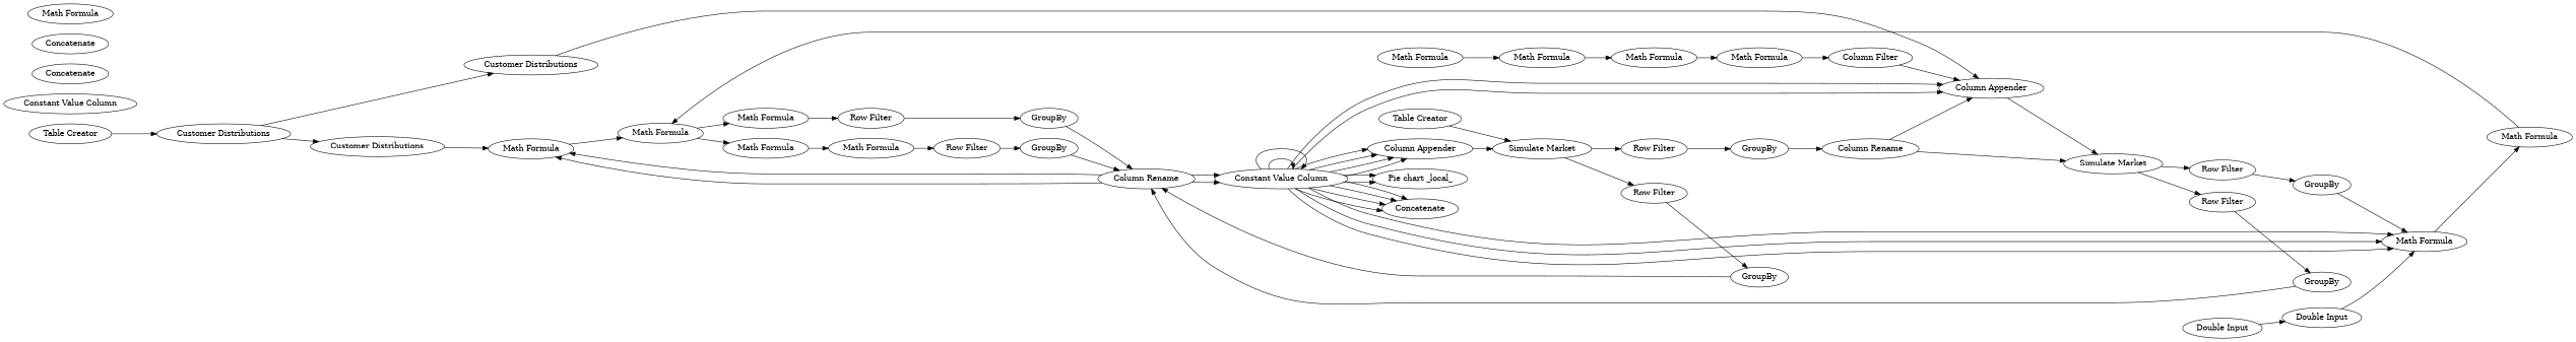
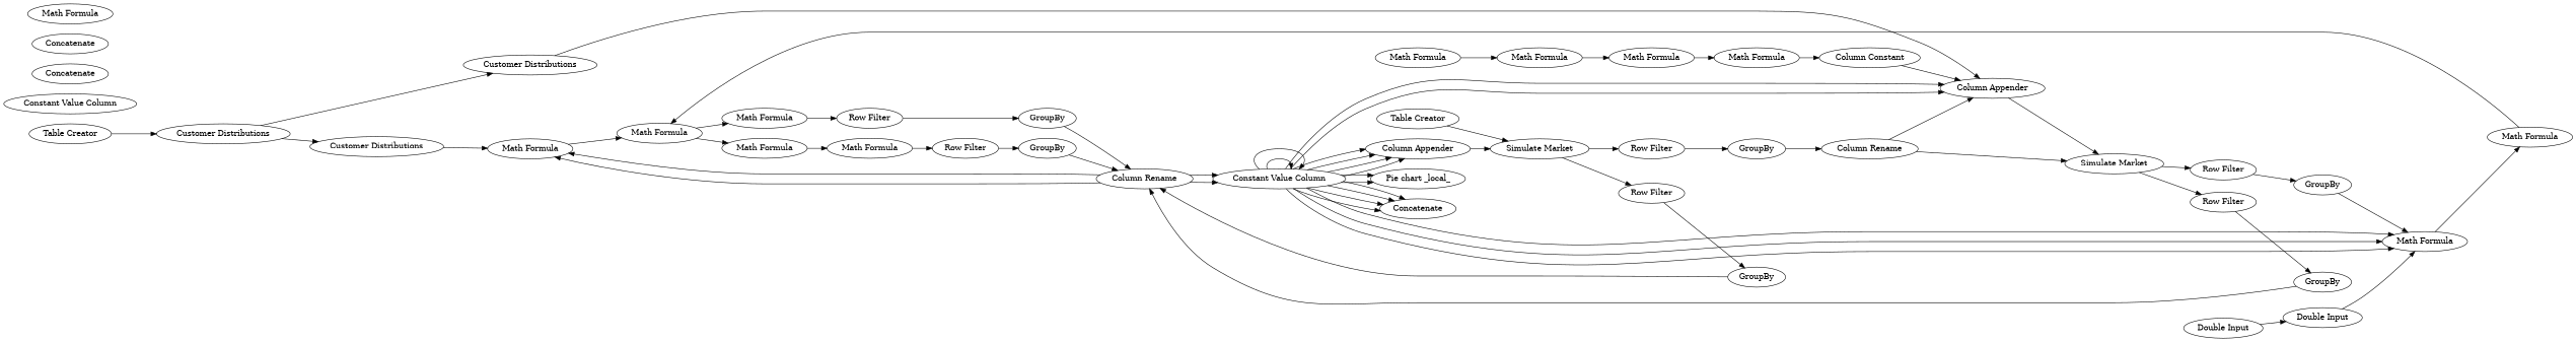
  digraph {
    rankdir=LR
    n1 [label="Table Creator"]
    n2 [label="Customer Distributions"]
    n3 [label="Customer Distributions"]
    n4 [label="Customer Distributions"]
    n5 [label="Math Formula"]
    n6 [label="Column Appender"]
    n7 [label="Math Formula"]
    n8 [label="Math Formula"]
    n9 [label="Math Formula"]
    n10 [label="Row Filter"]
    n11 [label=GroupBy]
    n12 [label="Column Rename"]
    n13 [label="Math Formula"]
    n14 [label="Constant Value Column"]
    n15 [label="Pie chart _local_"]
    n16 [label="Math Formula"]
    n17 [label="Column Appender"]
    n18 [label=Concatenate]
    n19 [label="Math Formula"]
    n20 [label="Math Formula"]
    n21 [label="Math Formula"]
    n22 [label="Math Formula"]
-   n23 [label="Column Filter"]
+   n23 [label="Column Constant"]
    n24 [label=GroupBy]
    n25 [label="Row Filter"]
    n26 [label=GroupBy]
    n27 [label="Simulate Market"]
    n28 [label="Row Filter"]
    n29 [label="Column Rename"]
    n30 [label="Constant Value Column"]
    n31 [label=Concatenate]
    n32 [label=Concatenate]
    n33 [label="Math Formula"]
    n34 [label="Row Filter"]
    n35 [label=GroupBy]
    n36 [label="Double Input"]
    n37 [label="Double Input"]
    n38 [label="Math Formula"]
    n39 [label="Simulate Market"]
    n40 [label="Row Filter"]
    n41 [label="Row Filter"]
    n42 [label="Table Creator"]
    n43 [label=GroupBy]
    n44 [label=GroupBy]
    n1 -> n2
    n2 -> n3
    n2 -> n4
    n3 -> n5
    n4 -> n6
    n5 -> n7
    n6 -> n27
    n7 -> n8
    n7 -> n13
    n8 -> n9
    n9 -> n10
    n10 -> n11
    n11 -> n12
    n12 -> n5
    n12 -> n5
    n12 -> n14
    n12 -> n14
    n13 -> n34
    n14 -> n6
    n14 -> n6
    n14 -> n14
    n14 -> n14
    n14 -> n15
    n14 -> n15
    n14 -> n16
    n14 -> n16
    n14 -> n16
    n14 -> n17
    n14 -> n17
    n14 -> n17
    n14 -> n17
    n14 -> n18
    n14 -> n18
    n14 -> n18
    n14 -> n18
    n16 -> n33
    n17 -> n39
    n19 -> n20
    n20 -> n21
    n21 -> n22
    n22 -> n23
    n23 -> n6
    n24 -> n12
    n25 -> n26
    n26 -> n16
    n27 -> n25
    n27 -> n28
    n28 -> n24
    n29 -> n6
    n29 -> n27
    n33 -> n7
    n34 -> n35
    n35 -> n12
    n36 -> n37
    n37 -> n16
    n39 -> n40
    n39 -> n41
    n40 -> n43
    n41 -> n44
    n42 -> n39
    n43 -> n29
    n44 -> n12
  }
